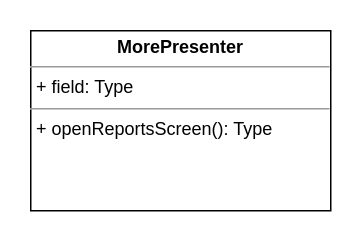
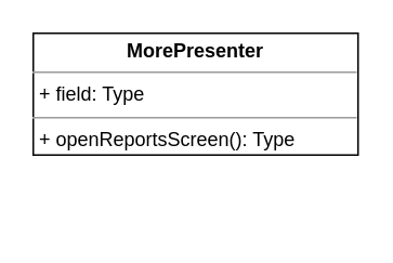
  <mxCell id="0" />
  <mxCell id="1" parent="0" />
- <mxCell id="2" value="&lt;p style=&quot;margin: 0px ; margin-top: 4px ; text-align: center&quot;&gt;&lt;b&gt;MorePresenter&lt;/b&gt;&lt;/p&gt;&lt;hr size=&quot;1&quot;&gt;&lt;p style=&quot;margin: 0px ; margin-left: 4px&quot;&gt;+ field: Type&lt;/p&gt;&lt;hr size=&quot;1&quot;&gt;&lt;p style=&quot;margin: 0px ; margin-left: 4px&quot;&gt;+ openReportsScreen(): Type&lt;/p&gt;" style="verticalAlign=top;align=left;overflow=fill;fontSize=12;fontFamily=Helvetica;html=1;" vertex="1" parent="1"><mxGeometry x="20" y="20" width="200" height="120" as="geometry" /></mxCell>
+ <mxCell id="2" value="&lt;p style=&quot;margin: 0px ; margin-top: 4px ; text-align: center&quot;&gt;&lt;b&gt;MorePresenter&lt;/b&gt;&lt;/p&gt;&lt;hr size=&quot;1&quot;&gt;&lt;p style=&quot;margin: 0px ; margin-left: 4px&quot;&gt;+ field: Type&lt;/p&gt;&lt;hr size=&quot;1&quot;&gt;&lt;p style=&quot;margin: 0px ; margin-left: 4px&quot;&gt;+ openReportsScreen(): Type&lt;/p&gt;" style="verticalAlign=top;align=left;overflow=fill;fontSize=12;fontFamily=Helvetica;html=1;" vertex="1" parent="1"><mxGeometry x="20" y="20" width="200" height="75" as="geometry" /></mxCell>
